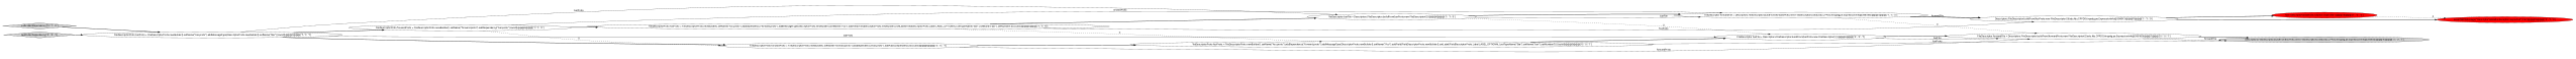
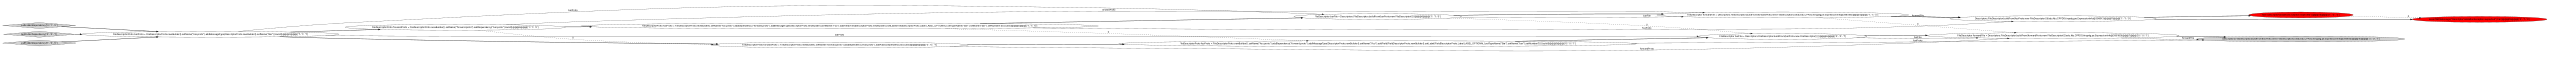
  digraph {
    rankdir=LR
    fontname=Inter
    node [fillcolor=white shape=ellipse style=filled fontname=Inter]
    edge [style=bold fontname=Inter]
    n1 [label="FileDescriptor forwardFile = Descriptors.FileDescriptor.buildFrom(forwardProto,new FileDescriptor((((edu.fdu.CPPDG.tinypdg.pe.ExpressionInfo@3980e6)@@@7@@@['1', '1', '0']"]
    n2 [label="FileDescriptor forwardFile = Descriptors.FileDescriptor.buildFrom(forwardProto,new FileDescriptor((((edu.fdu.CPPDG.tinypdg.pe.ExpressionInfo@398180)@@@7@@@['0', '0', '1']"]
    n3 [label="Descriptors.FileDescriptor.buildFrom(fooProto,new FileDescriptor((((edu.fdu.CPPDG.tinypdg.pe.ExpressionInfo@3980f3)@@@11@@@['1', '1', '0']"]
    n4 [label="FileDescriptorProto fooProto = FileDescriptorProto.newBuilder().setName(\"foo.proto\").addDependency(\"forward.proto\").addMessageType(DescriptorProto.newBuilder().setName(\"Foo\").addField(FieldDescriptorProto.newBuilder().setLabel(FieldDescriptorProto.Label.LABEL_OPTIONAL).setTypeName(\"Bar\").setName(\"bar\").setNumber(1))).build()@@@5@@@['1', '1', '0']"]
    n5 [label="FileDescriptor barFile = Descriptors.FileDescriptor.buildFrom(barProto,new FileDescriptor(((()@@@6@@@['1', '1', '0']"]
    n6 [label="FileDescriptorProto fooProto = FileDescriptorProto.newBuilder().setName(\"foo.proto\").addDependency(\"forward.proto\").addMessageType(DescriptorProto.newBuilder().setName(\"Foo\").addField(FieldDescriptorProto.newBuilder().setLabel(FieldDescriptorProto.Label.LABEL_OPTIONAL).setTypeName(\"Bar\").setName(\"bar\").setNumber(1))).build()@@@5@@@['0', '0', '1']"]
    n7 [fillcolor=lightgray label="testHiddenDependency['0', '1', '0']" shape=diamond]
    n8 [label="FileDescriptorProto barProto = FileDescriptorProto.newBuilder().setName(\"bar.proto\").addMessageType(DescriptorProto.newBuilder().setName(\"Bar\")).build()@@@3@@@['1', '1', '1']"]
    n9 [label="FileDescriptor barFile = Descriptors.FileDescriptor.buildFrom(barProto,new FileDescriptor(((()@@@6@@@['0', '0', '1']"]
    n10 [fillcolor=red label="assertWithMessage(\"DescriptorValidationException expected\").fail()@@@14@@@['0', '1', '0']"]
    n11 [label="FileDescriptorProto forwardProto = FileDescriptorProto.newBuilder().setName(\"forward.proto\").addDependency(\"bar.proto\").build()@@@4@@@['1', '1', '0']"]
    n12 [label="FileDescriptorProto forwardProto = FileDescriptorProto.newBuilder().setName(\"forward.proto\").addDependency(\"bar.proto\").addPublicDependency(0).build()@@@4@@@['0', '0', '1']"]
    n13 [fillcolor=lightgray label="Descriptors.FileDescriptor.buildFrom(fooProto,new FileDescriptor((((edu.fdu.CPPDG.tinypdg.pe.ExpressionInfo@39818b)@@@10@@@['0', '0', '1']"]
    n14 [fillcolor=red label="fail(\"DescriptorValidationException expected\")@@@14@@@['1', '0', '0']"]
    n15 [fillcolor=lightgray label="testPublicDependency['0', '0', '1']" shape=diamond]
+   n16 [fillcolor=lightgray label="testHiddenDependency['1', '0', '0']" shape=diamond]
    n1 -> n2 [label=0 style=dashed]
    n1 -> n3
    n1 -> n3 [label=forwardFile style=solid]
    n2 -> n13
    n2 -> n13 [label=forwardFile style=solid]
    n3 -> n10
    n3 -> n14
    n4 -> n3 [label=fooProto style=solid]
    n4 -> n5
    n4 -> n6 [label=0 style=dashed]
    n5 -> n1
    n5 -> n1 [label=barFile style=solid]
    n5 -> n9 [label=0 style=dashed]
    n6 -> n9
    n6 -> n13 [label=fooProto style=solid]
    n7 -> n8
    n8 -> n5 [label=barProto style=solid]
    n8 -> n9 [label=barProto style=solid]
    n8 -> n11
    n8 -> n12
    n9 -> n2
    n9 -> n2 [label=barFile style=solid]
    n11 -> n1 [label=forwardProto style=solid]
    n11 -> n4
    n11 -> n12 [label=0 style=dashed]
    n12 -> n2 [label=forwardProto style=solid]
    n12 -> n6
    n14 -> n10 [label=0 style=dashed]
    n15 -> n8
+   n16 -> n8
  }
